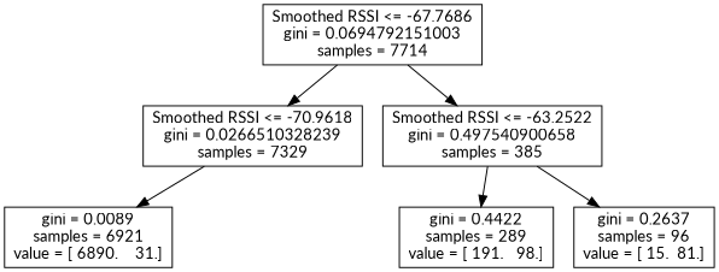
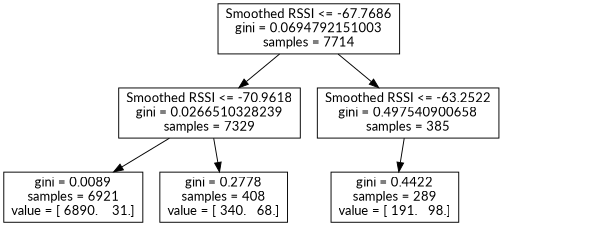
  digraph {
    fontname=Lato
    node [fontname=Lato shape=box]
    edge [fontname=Lato]
    n1 [label="Smoothed RSSI <= -67.7686\ngini = 0.0694792151003\nsamples = 7714"]
    n2 [label="Smoothed RSSI <= -70.9618\ngini = 0.0266510328239\nsamples = 7329"]
    n3 [label="Smoothed RSSI <= -63.2522\ngini = 0.497540900658\nsamples = 385"]
    n4 [label="gini = 0.0089\nsamples = 6921\nvalue = [ 6890.    31.]"]
+   n5 [label="gini = 0.2778\nsamples = 408\nvalue = [ 340.   68.]"]
    n6 [label="gini = 0.4422\nsamples = 289\nvalue = [ 191.   98.]"]
-   n7 [label="gini = 0.2637\nsamples = 96\nvalue = [ 15.  81.]"]
    n1 -> n2
    n1 -> n3
    n2 -> n4
+   n2 -> n5
    n3 -> n6
-   n3 -> n7
  }
